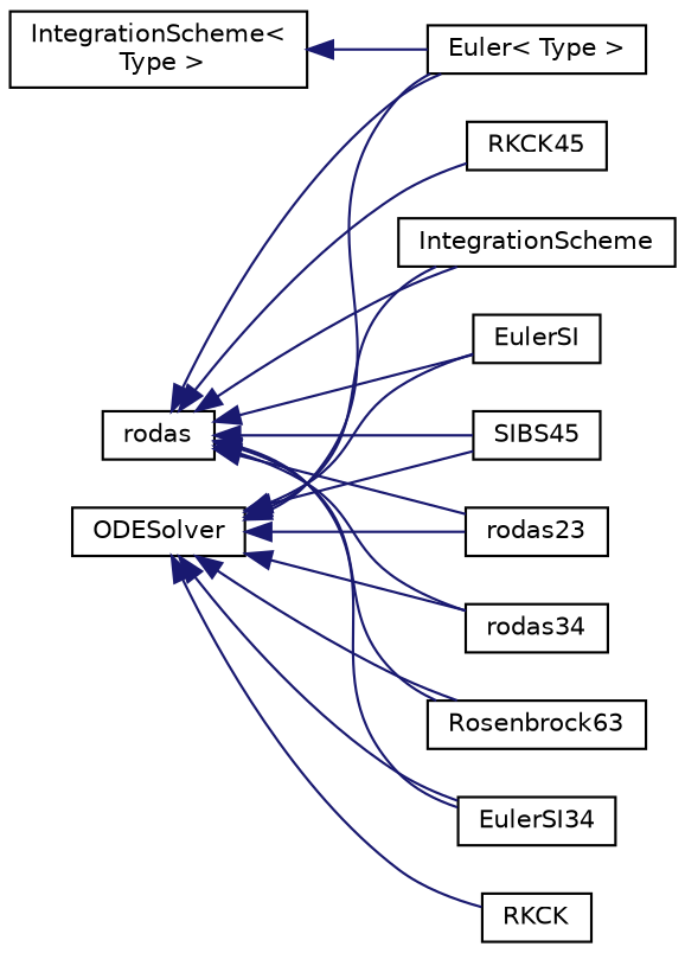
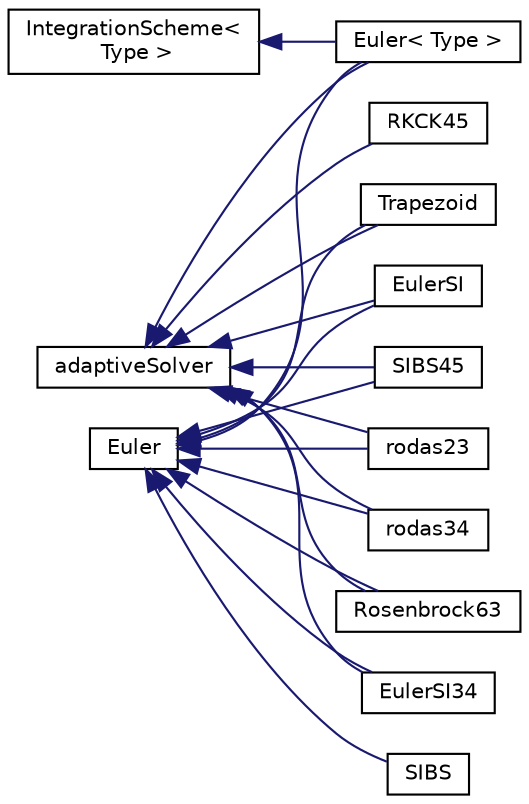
  digraph {
    rankdir=LR
    node [color=black fontname=Helvetica fontsize=10 shape=record]
    edge [color=midnightblue dir=back fontname=Helvetica fontsize=10 labelfontname=Helvetica labelfontsize=10 style=solid]
-   n1 [height=0.2 label=rodas width=0.4]
+   n1 [height=0.2 label=adaptiveSolver width=0.4]
    n2 [height=0.2 label="Euler\< Type \>" width=0.4]
    n3 [height=0.2 label=EulerSI width=0.4]
    n4 [height=0.2 label=RKCK45 width=0.4]
    n5 [height=0.2 label=SIBS45 width=0.4]
    n6 [height=0.2 label=rodas23 width=0.4]
    n7 [height=0.2 label=rodas34 width=0.4]
    n8 [height=0.2 label=Rosenbrock63 width=0.4]
    n9 [height=0.2 label=EulerSI34 width=0.4]
-   n10 [height=0.2 label=IntegrationScheme width=0.4]
+   n10 [height=0.2 label=Trapezoid width=0.4]
    n11 [height=0.2 label="IntegrationScheme\<\l Type \>" width=0.4]
-   n12 [height=0.2 label=ODESolver width=0.4]
-   n13 [height=0.2 label=RKCK width=0.4]
+   n12 [height=0.2 label=Euler width=0.4]
+   n13 [height=0.2 label=SIBS width=0.4]
    n1 -> n2
    n1 -> n3
    n1 -> n4
    n1 -> n5
    n1 -> n6
    n1 -> n7
    n1 -> n8
    n1 -> n9
    n1 -> n10
    n11 -> n2
    n12 -> n2
    n12 -> n3
    n12 -> n5
    n12 -> n6
    n12 -> n7
    n12 -> n8
    n12 -> n9
    n12 -> n10
    n12 -> n13
  }
